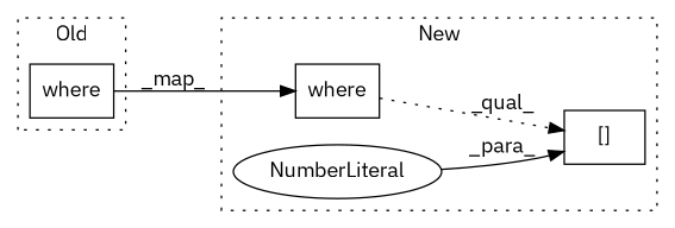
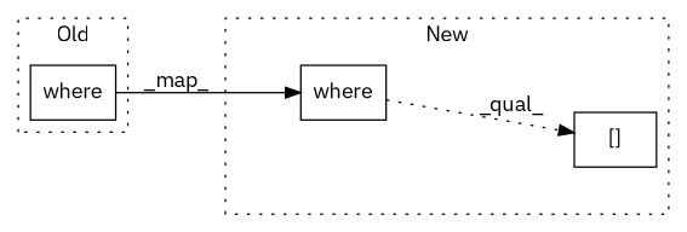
  digraph {
    rankdir=LR
    fontname="IBM Plex Sans"
    node [a=32 l="6,1" shape=box fontname="IBM Plex Sans"]
    edge [style=solid fontname="IBM Plex Sans"]
    n1 [label=where s="1734,1788"]
    n2 [a=2 l="62,1" label="[]" s="1728,1791"]
-   n3 [a=34 l=1 label=NumberLiteral s=1790 shape=ellipse]
    n4 [label=where s="1776,1830"]
    subgraph cluster_1 {
      label=New
      style=dotted
      n1
      n2
-     n3
    }
    subgraph cluster_2 {
      label=Old
      style=dotted
      n4
    }
    n1 -> n2 [label=_qual_ style=dotted]
-   n3 -> n2 [label=_para_]
    n4 -> n1 [label=_map_]
  }
